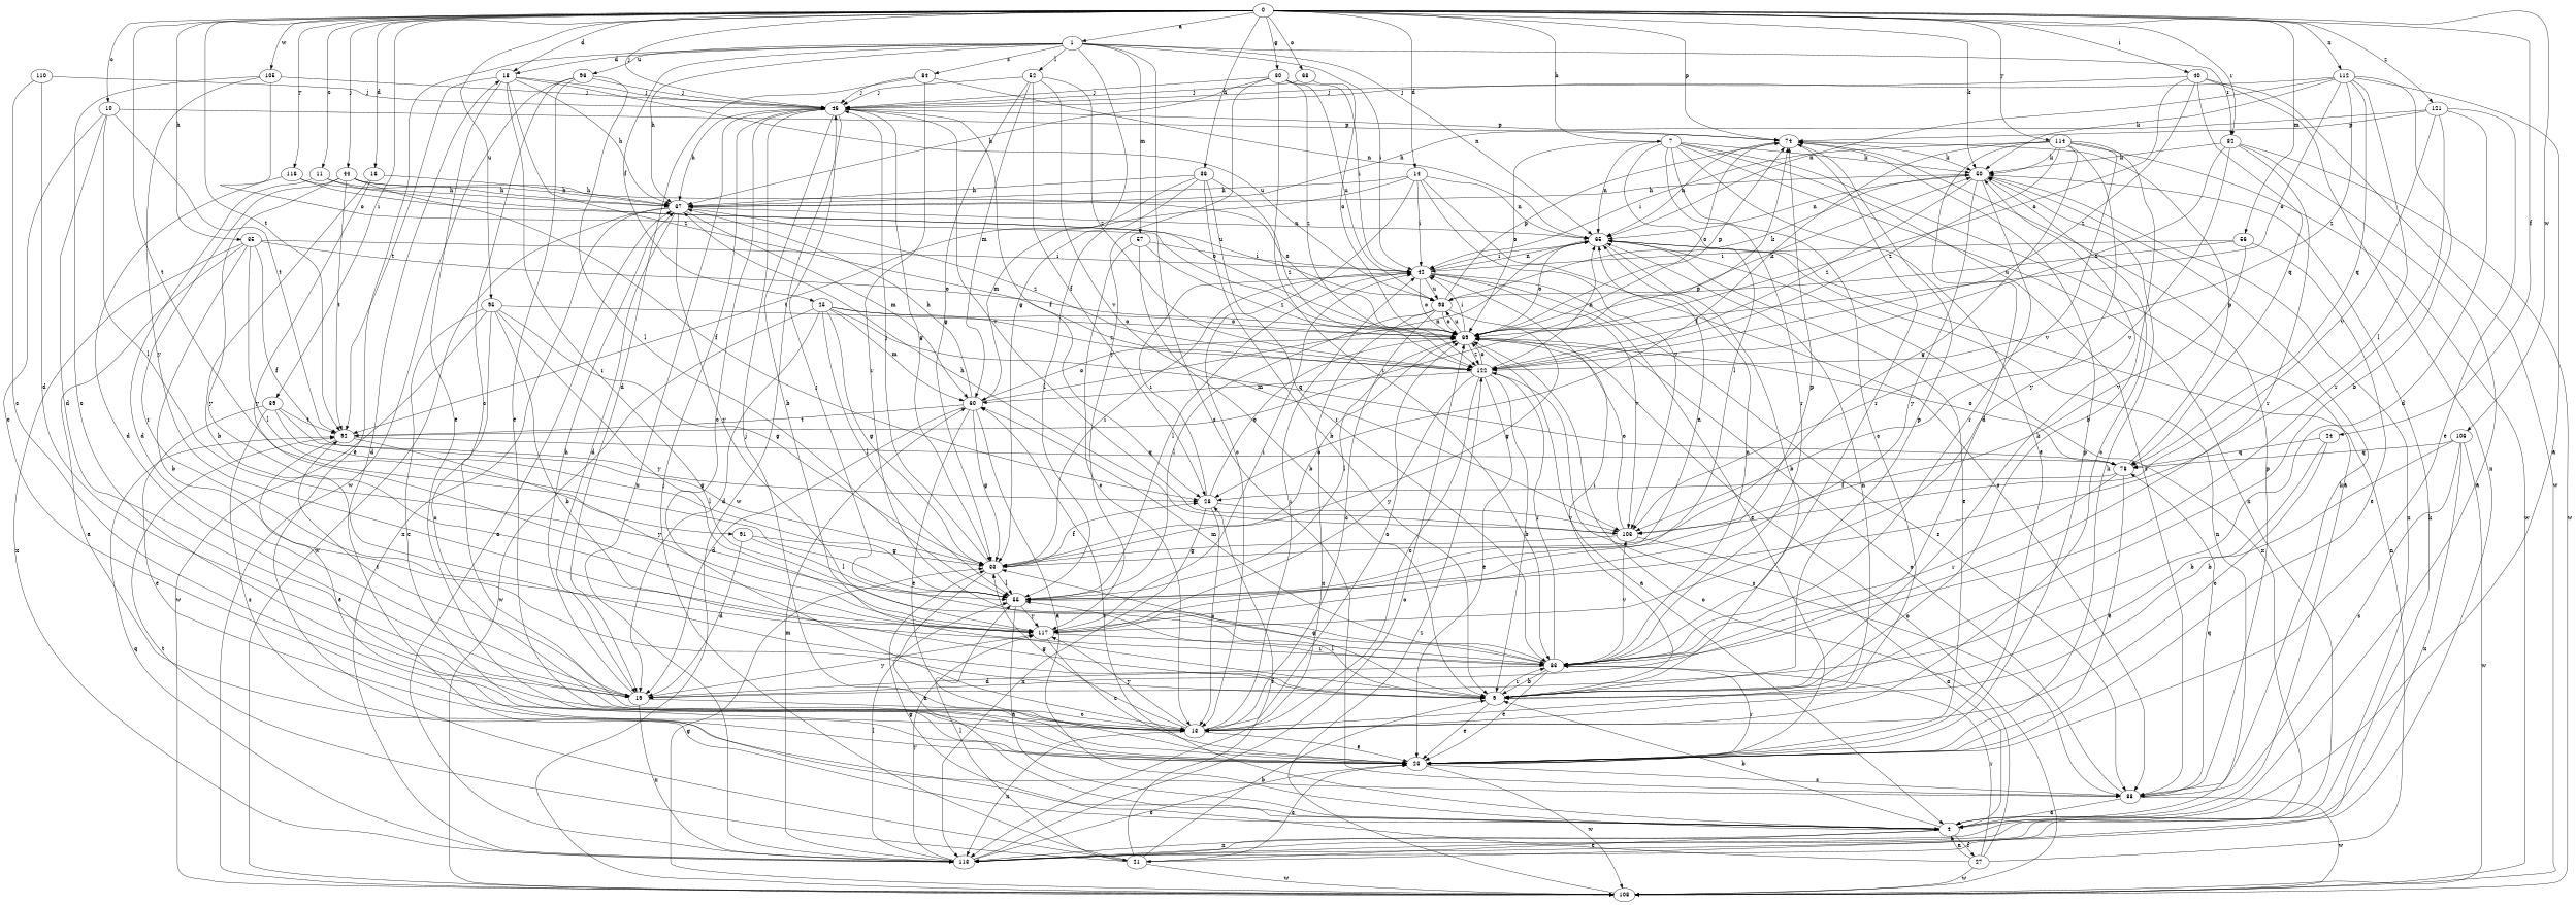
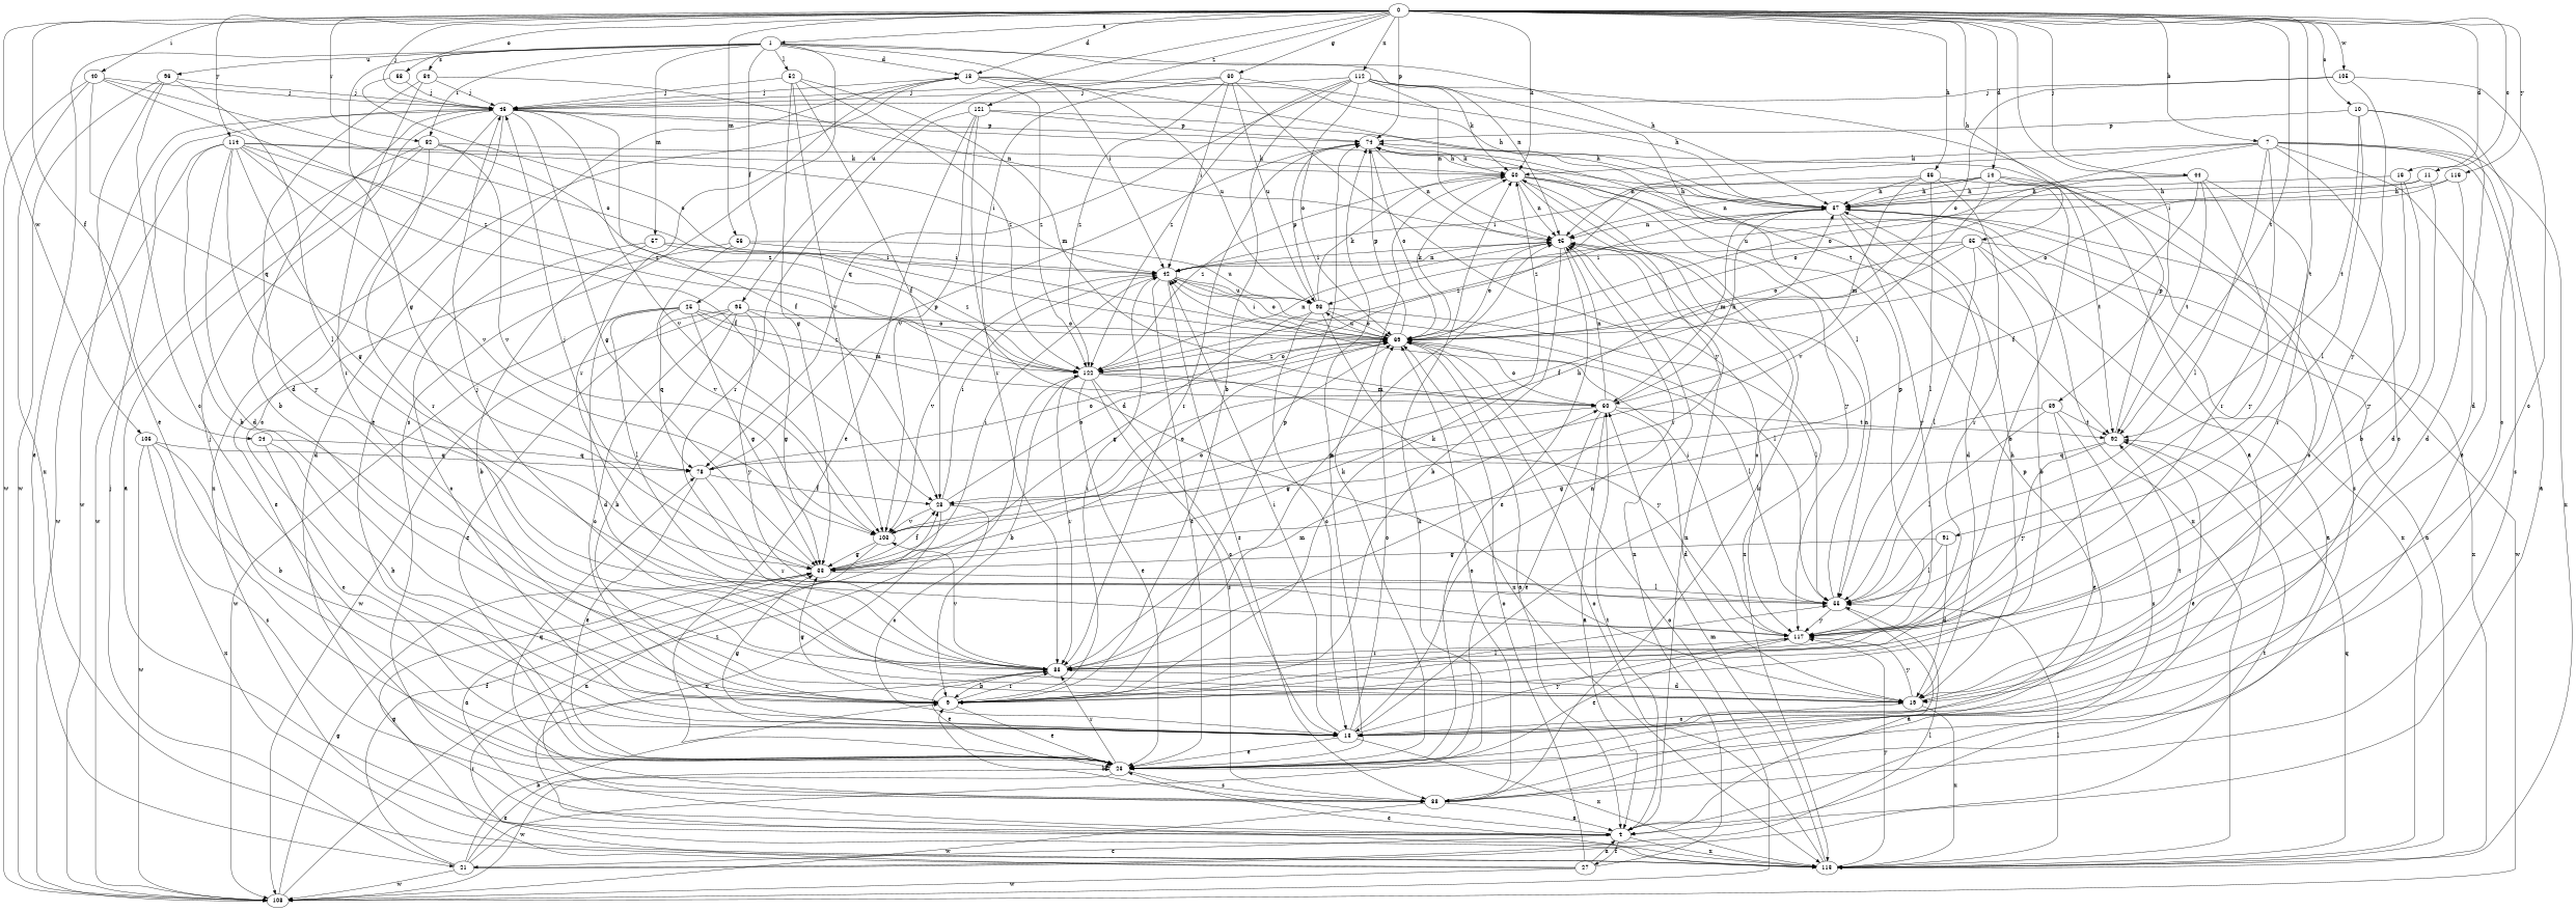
  strict digraph {
    0
    1
    7
    10
    11
    14
    16
    18
    24
    30
    35
    36
    39
    40
    44
    46
    50
    56
    68
    74
    82
    91
    92
    95
    105
    106
    112
    114
    116
    121
    21
    25
    33
    37
    42
    52
    57
-   65
+   65 [label=45]
    84
    88
    96
    4
    113
    13
    23
    55
    69
    83
    19
    103
    9
    117
    98
    122
    78
    28
    60
    108
-   110
    27
    0 -> 1 [label=a]
    0 -> 7 [label=b]
    0 -> 10 [label=c]
    0 -> 11 [label=c]
    0 -> 14 [label=d]
    0 -> 16 [label=d]
    0 -> 18 [label=d]
    0 -> 24 [label=f]
    0 -> 30 [label=g]
    0 -> 35 [label=h]
    0 -> 36 [label=h]
    0 -> 39 [label=i]
    0 -> 40 [label=i]
    0 -> 44 [label=j]
    0 -> 46 [label=j]
    0 -> 50 [label=k]
    0 -> 56 [label=m]
    0 -> 68 [label=o]
    0 -> 74 [label=p]
    0 -> 82 [label=r]
    0 -> 91 [label=t]
    0 -> 92 [label=t]
    0 -> 95 [label=u]
    0 -> 105 [label=w]
    0 -> 106 [label=w]
    0 -> 112 [label=x]
    0 -> 114 [label=y]
    0 -> 116 [label=y]
    0 -> 121 [label=z]
    1 -> 18 [label=d]
    1 -> 82 [label=r]
    1 -> 21 [label=e]
    1 -> 25 [label=f]
    1 -> 33 [label=g]
    1 -> 37 [label=h]
    1 -> 42 [label=i]
    1 -> 52 [label=l]
    1 -> 57 [label=m]
    1 -> 65 [label=n]
    1 -> 84 [label=s]
    1 -> 88 [label=s]
    1 -> 96 [label=u]
    7 -> 50 [label=k]
    7 -> 65 [label=n]
    7 -> 88 [label=s]
    7 -> 4 [label=a]
    7 -> 113 [label=x]
    7 -> 13 [label=c]
    7 -> 23 [label=e]
    7 -> 55 [label=l]
    7 -> 69 [label=o]
    7 -> 83 [label=r]
    10 -> 74 [label=p]
    10 -> 92 [label=t]
    10 -> 13 [label=c]
    10 -> 55 [label=l]
    10 -> 19 [label=d]
    11 -> 37 [label=h]
    11 -> 69 [label=o]
    11 -> 19 [label=d]
    14 -> 92 [label=t]
    14 -> 37 [label=h]
    14 -> 42 [label=i]
    14 -> 65 [label=n]
    14 -> 88 [label=s]
    14 -> 13 [label=c]
    14 -> 103 [label=v]
    16 -> 37 [label=h]
    16 -> 9 [label=b]
    16 -> 117 [label=y]
    18 -> 46 [label=j]
    18 -> 92 [label=t]
    18 -> 37 [label=h]
    18 -> 23 [label=e]
    18 -> 83 [label=r]
    18 -> 98 [label=u]
    18 -> 122 [label=z]
    24 -> 13 [label=c]
    24 -> 9 [label=b]
    24 -> 78 [label=q]
    30 -> 46 [label=j]
    30 -> 37 [label=h]
    30 -> 42 [label=i]
    30 -> 83 [label=r]
    30 -> 117 [label=y]
    30 -> 98 [label=u]
    30 -> 122 [label=z]
    35 -> 42 [label=i]
    35 -> 4 [label=a]
    35 -> 113 [label=x]
    35 -> 55 [label=l]
    35 -> 69 [label=o]
    35 -> 9 [label=b]
    35 -> 28 [label=f]
    36 -> 37 [label=h]
    36 -> 55 [label=l]
    36 -> 83 [label=r]
    36 -> 9 [label=b]
    36 -> 122 [label=z]
    36 -> 60 [label=m]
    39 -> 92 [label=t]
    39 -> 33 [label=g]
    39 -> 88 [label=s]
    39 -> 23 [label=e]
    39 -> 55 [label=l]
    40 -> 46 [label=j]
    40 -> 113 [label=x]
    40 -> 69 [label=o]
    40 -> 122 [label=z]
    40 -> 78 [label=q]
    40 -> 108 [label=w]
    44 -> 92 [label=t]
    44 -> 37 [label=h]
    44 -> 69 [label=o]
    44 -> 83 [label=r]
    44 -> 117 [label=y]
    44 -> 28 [label=f]
    46 -> 74 [label=p]
    46 -> 33 [label=g]
    46 -> 37 [label=h]
    46 -> 113 [label=x]
    46 -> 13 [label=c]
    46 -> 23 [label=j]
    46 -> 103 [label=v]
    46 -> 9 [label=b]
    46 -> 28 [label=f]
    46 -> 108 [label=w]
    50 -> 37 [label=h]
    50 -> 65 [label=n]
    50 -> 113 [label=x]
    50 -> 13 [label=c]
    50 -> 83 [label=r]
    50 -> 117 [label=y]
    50 -> 122 [label=z]
    56 -> 42 [label=i]
    56 -> 23 [label=e]
    56 -> 103 [label=v]
    56 -> 98 [label=u]
    68 -> 46 [label=j]
    68 -> 69 [label=o]
    74 -> 50 [label=k]
    74 -> 65 [label=n]
    74 -> 69 [label=o]
    74 -> 83 [label=r]
    82 -> 50 [label=k]
    82 -> 4 [label=a]
    82 -> 83 [label=r]
    82 -> 103 [label=v]
    82 -> 122 [label=z]
    82 -> 108 [label=w]
    91 -> 33 [label=g]
    91 -> 55 [label=l]
    91 -> 19 [label=d]
    92 -> 74 [label=p]
    92 -> 23 [label=e]
    92 -> 117 [label=y]
    92 -> 78 [label=q]
    95 -> 33 [label=g]
    95 -> 13 [label=c]
    95 -> 23 [label=e]
    95 -> 69 [label=o]
    95 -> 9 [label=b]
    95 -> 117 [label=y]
    95 -> 108 [label=w]
    105 -> 46 [label=j]
    105 -> 13 [label=c]
    105 -> 69 [label=o]
    105 -> 117 [label=y]
    106 -> 88 [label=s]
    106 -> 113 [label=x]
    106 -> 9 [label=b]
    106 -> 78 [label=q]
    106 -> 108 [label=w]
    112 -> 46 [label=j]
    112 -> 50 [label=k]
    112 -> 65 [label=n]
    112 -> 4 [label=a]
    112 -> 55 [label=l]
    112 -> 69 [label=o]
    112 -> 9 [label=b]
    112 -> 122 [label=z]
    112 -> 78 [label=q]
    114 -> 50 [label=k]
    114 -> 33 [label=g]
    114 -> 42 [label=i]
    114 -> 19 [label=d]
    114 -> 103 [label=v]
    114 -> 9 [label=b]
    114 -> 117 [label=y]
    114 -> 122 [label=z]
    114 -> 28 [label=f]
    114 -> 108 [label=w]
    116 -> 37 [label=h]
    116 -> 19 [label=d]
    116 -> 98 [label=u]
    121 -> 74 [label=p]
    121 -> 37 [label=h]
    121 -> 23 [label=e]
    121 -> 83 [label=r]
    121 -> 19 [label=d]
    121 -> 103 [label=v]
    21 -> 46 [label=j]
    21 -> 50 [label=k]
    21 -> 92 [label=t]
    21 -> 23 [label=e]
    21 -> 55 [label=l]
    21 -> 9 [label=b]
    21 -> 28 [label=f]
    21 -> 108 [label=w]
    25 -> 33 [label=g]
    25 -> 55 [label=l]
    25 -> 69 [label=o]
    25 -> 19 [label=d]
    25 -> 122 [label=z]
    25 -> 78 [label=q]
    25 -> 60 [label=m]
    25 -> 108 [label=w]
    33 -> 46 [label=j]
    33 -> 42 [label=i]
    33 -> 4 [label=a]
    33 -> 55 [label=l]
    33 -> 69 [label=o]
    33 -> 28 [label=f]
    37 -> 65 [label=n]
    37 -> 113 [label=x]
    37 -> 19 [label=d]
    37 -> 117 [label=y]
    37 -> 122 [label=z]
    37 -> 60 [label=m]
    37 -> 108 [label=w]
    42 -> 65 [label=n]
    42 -> 88 [label=s]
    42 -> 23 [label=e]
    42 -> 55 [label=l]
    42 -> 69 [label=o]
    42 -> 103 [label=v]
    42 -> 98 [label=u]
    52 -> 46 [label=j]
    52 -> 33 [label=g]
    52 -> 103 [label=v]
    52 -> 122 [label=z]
    52 -> 28 [label=f]
    52 -> 60 [label=m]
    57 -> 42 [label=i]
    57 -> 13 [label=c]
    57 -> 9 [label=b]
    57 -> 122 [label=z]
    65 -> 42 [label=i]
    65 -> 113 [label=x]
    65 -> 23 [label=e]
    65 -> 69 [label=o]
    65 -> 9 [label=b]
    84 -> 46 [label=j]
    84 -> 65 [label=n]
    84 -> 83 [label=r]
    84 -> 19 [label=d]
    88 -> 50 [label=k]
    88 -> 74 [label=p]
    88 -> 4 [label=a]
    88 -> 69 [label=o]
    88 -> 78 [label=q]
    88 -> 108 [label=w]
    96 -> 46 [label=j]
    96 -> 13 [label=c]
    96 -> 23 [label=e]
    96 -> 55 [label=l]
    96 -> 108 [label=w]
    4 -> 18 [label=d]
    4 -> 21 [label=e]
    4 -> 65 [label=n]
    4 -> 113 [label=x]
    4 -> 9 [label=b]
    4 -> 60 [label=t]
    4 -> 27 [label=f]
    113 -> 92 [label=q]
    113 -> 37 [label=a]
    113 -> 23 [label=e]
    113 -> 55 [label=l]
    113 -> 69 [label=o]
    113 -> 117 [label=y]
    113 -> 60 [label=m]
    13 -> 33 [label=g]
    13 -> 42 [label=i]
    13 -> 65 [label=n]
    13 -> 113 [label=x]
    13 -> 23 [label=e]
    13 -> 69 [label=o]
    13 -> 117 [label=y]
    23 -> 50 [label=k]
    23 -> 74 [label=p]
    23 -> 88 [label=s]
    23 -> 83 [label=r]
    23 -> 108 [label=w]
    55 -> 65 [label=n]
    55 -> 4 [label=a]
    55 -> 117 [label=y]
    69 -> 50 [label=k]
    69 -> 74 [label=p]
    69 -> 42 [label=i]
    69 -> 4 [label=a]
    69 -> 55 [label=l]
    69 -> 98 [label=u]
    69 -> 122 [label=z]
    83 -> 46 [label=j]
    83 -> 65 [label=n]
    83 -> 23 [label=e]
    83 -> 19 [label=d]
    83 -> 103 [label=v]
    83 -> 9 [label=b]
    83 -> 60 [label=m]
    19 -> 92 [label=t]
    19 -> 37 [label=h]
    19 -> 113 [label=x]
    19 -> 13 [label=c]
    19 -> 117 [label=y]
    103 -> 33 [label=g]
    103 -> 37 [label=h]
    103 -> 4 [label=a]
    103 -> 69 [label=o]
    9 -> 50 [label=k]
    9 -> 74 [label=p]
    9 -> 33 [label=g]
    9 -> 42 [label=i]
    9 -> 23 [label=e]
    9 -> 55 [label=l]
    9 -> 83 [label=r]
    117 -> 74 [label=p]
    117 -> 42 [label=i]
    117 -> 23 [label=e]
    117 -> 83 [label=r]
    98 -> 50 [label=k]
    98 -> 74 [label=p]
    98 -> 33 [label=g]
    98 -> 113 [label=x]
    98 -> 13 [label=c]
    98 -> 55 [label=l]
    98 -> 69 [label=o]
    122 -> 65 [label=n]
    122 -> 88 [label=s]
    122 -> 13 [label=c]
    122 -> 23 [label=e]
    122 -> 69 [label=o]
-   83 -> 122 [label=r]
+   122 -> 83 [label=r]
    122 -> 9 [label=b]
    122 -> 117 [label=y]
    122 -> 60 [label=m]
    78 -> 74 [label=p]
    78 -> 23 [label=e]
    78 -> 69 [label=o]
    78 -> 83 [label=r]
    78 -> 28 [label=f]
    28 -> 42 [label=i]
    28 -> 113 [label=x]
    28 -> 13 [label=c]
    28 -> 69 [label=o]
    28 -> 103 [label=v]
    60 -> 92 [label=t]
    60 -> 33 [label=g]
    60 -> 37 [label=h]
    60 -> 65 [label=n]
    60 -> 4 [label=a]
    60 -> 23 [label=e]
    60 -> 69 [label=o]
    60 -> 19 [label=d]
    108 -> 33 [label=g]
    108 -> 69 [label=o]
    108 -> 122 [label=z]
-   110 -> 46 [label=j]
-   110 -> 13 [label=c]
-   110 -> 19 [label=d]
    27 -> 33 [label=g]
    27 -> 65 [label=n]
    27 -> 4 [label=a]
    27 -> 69 [label=o]
    27 -> 83 [label=r]
    27 -> 108 [label=w]
  }
